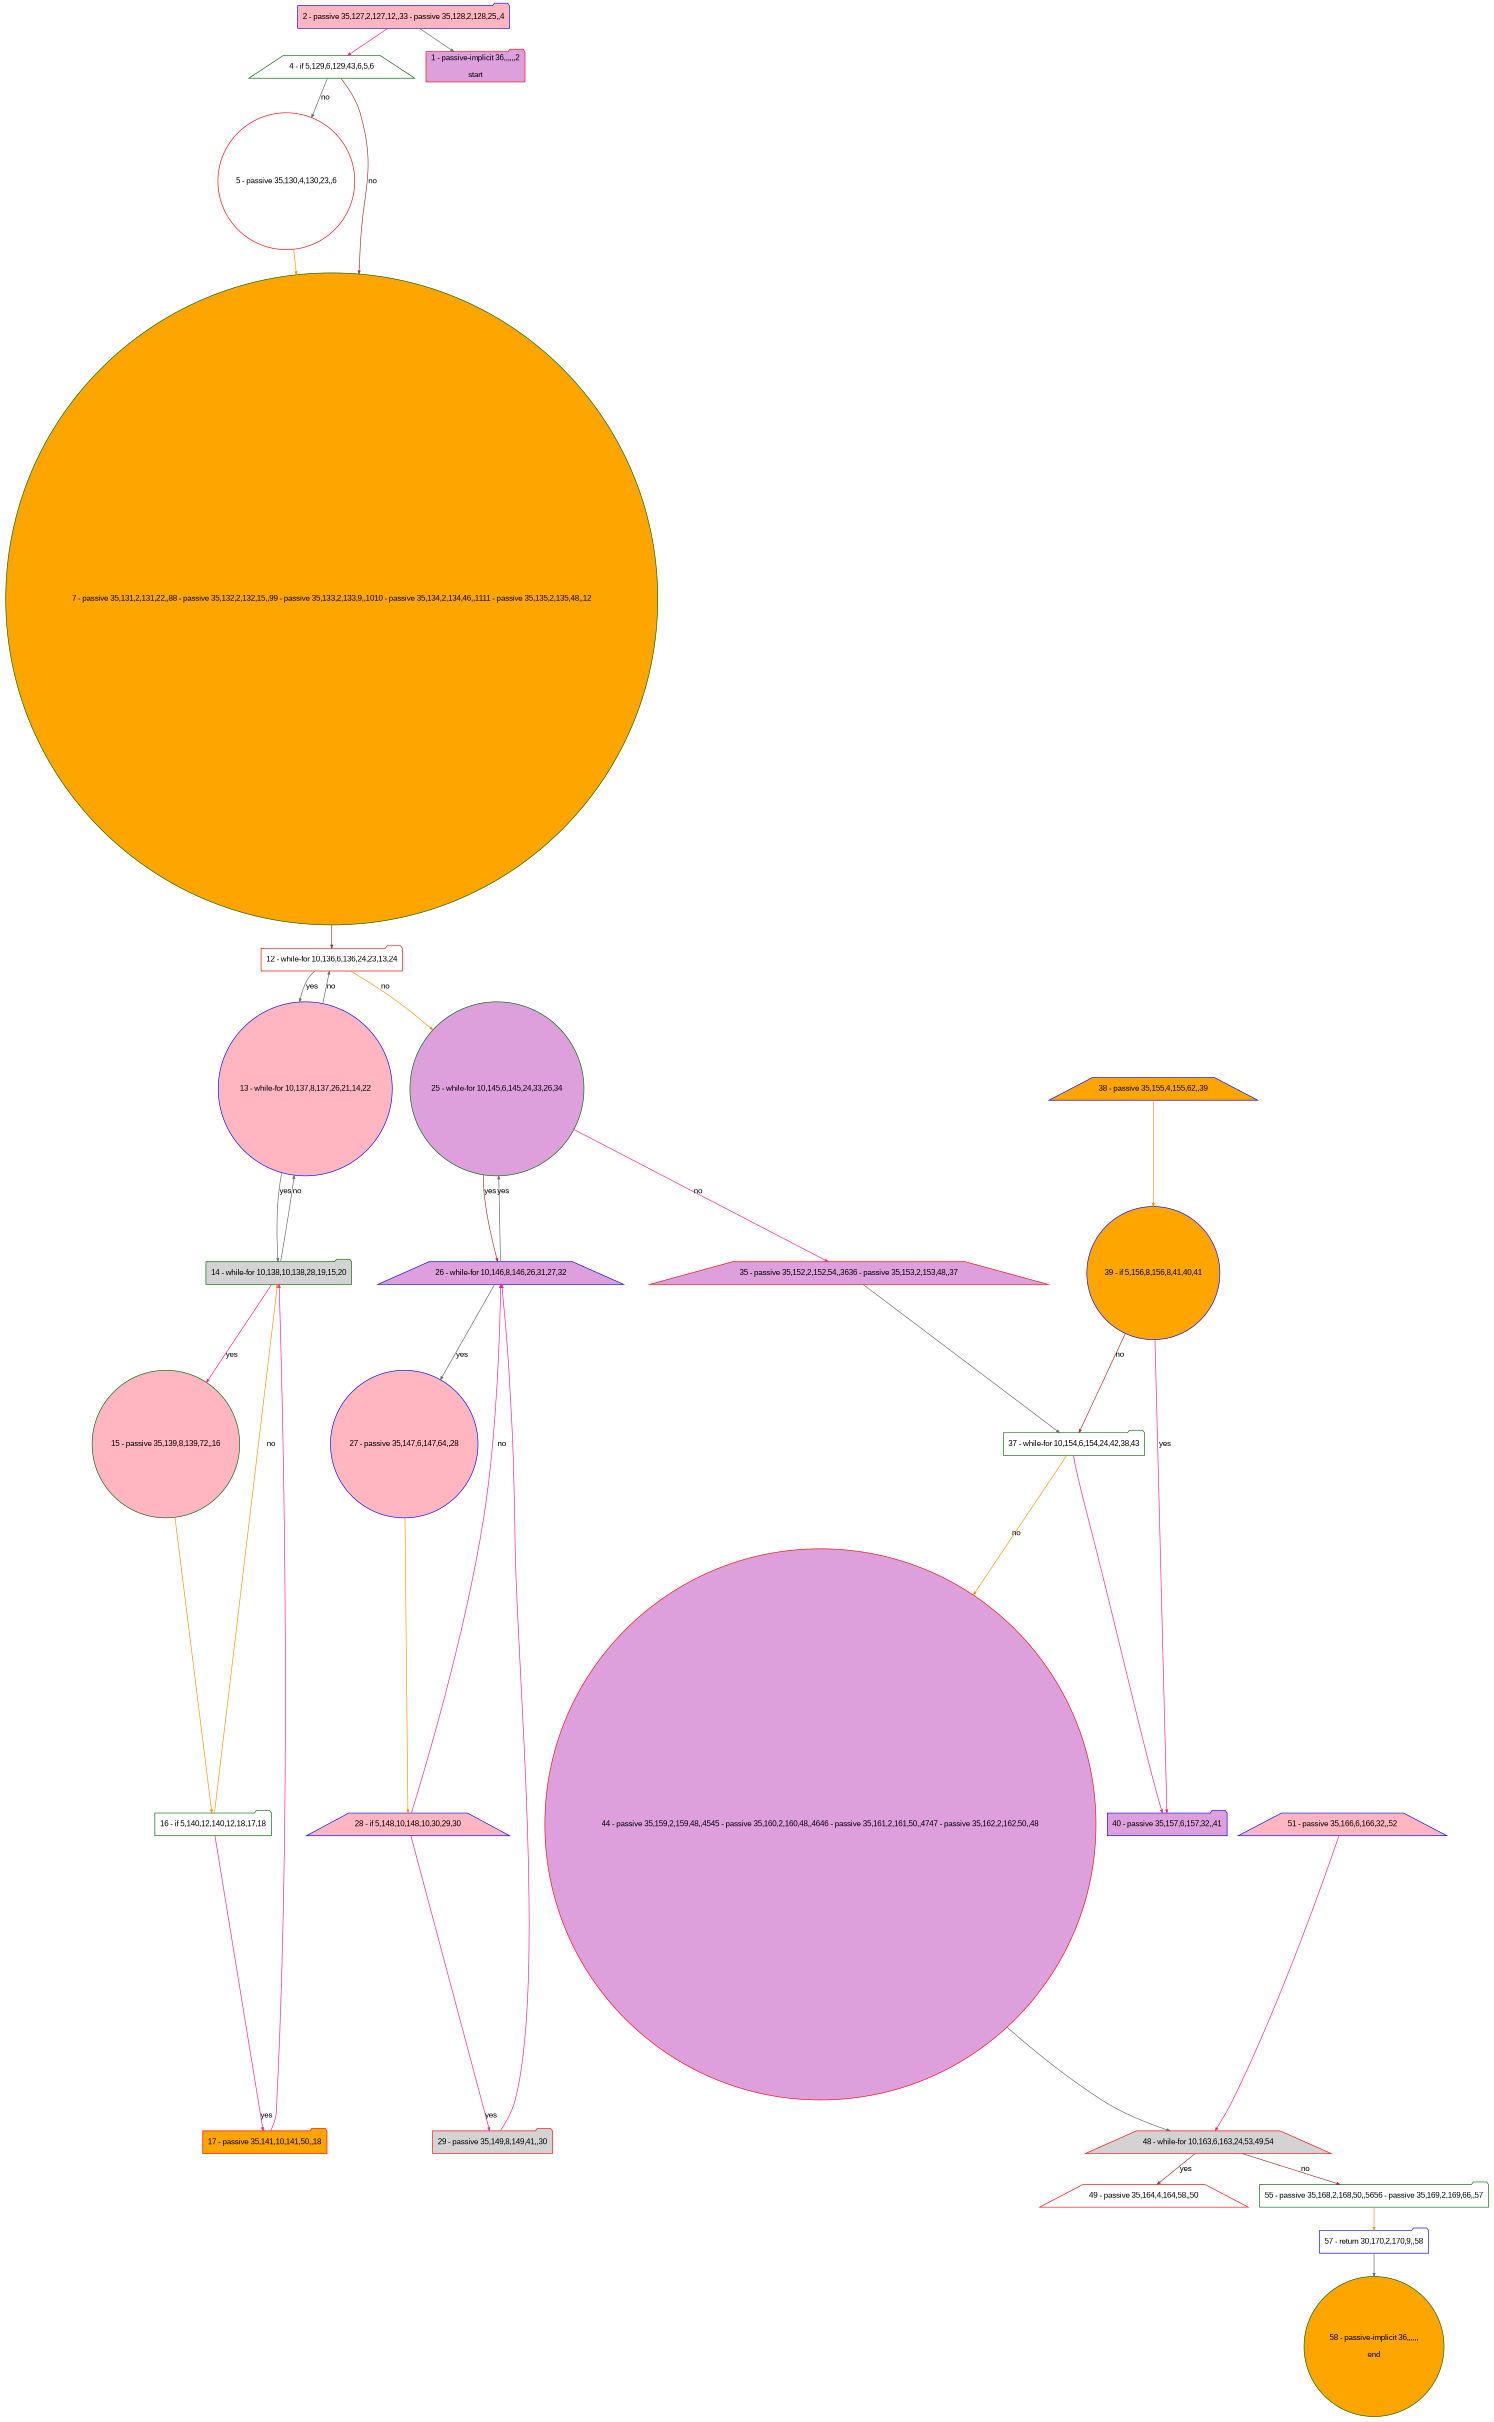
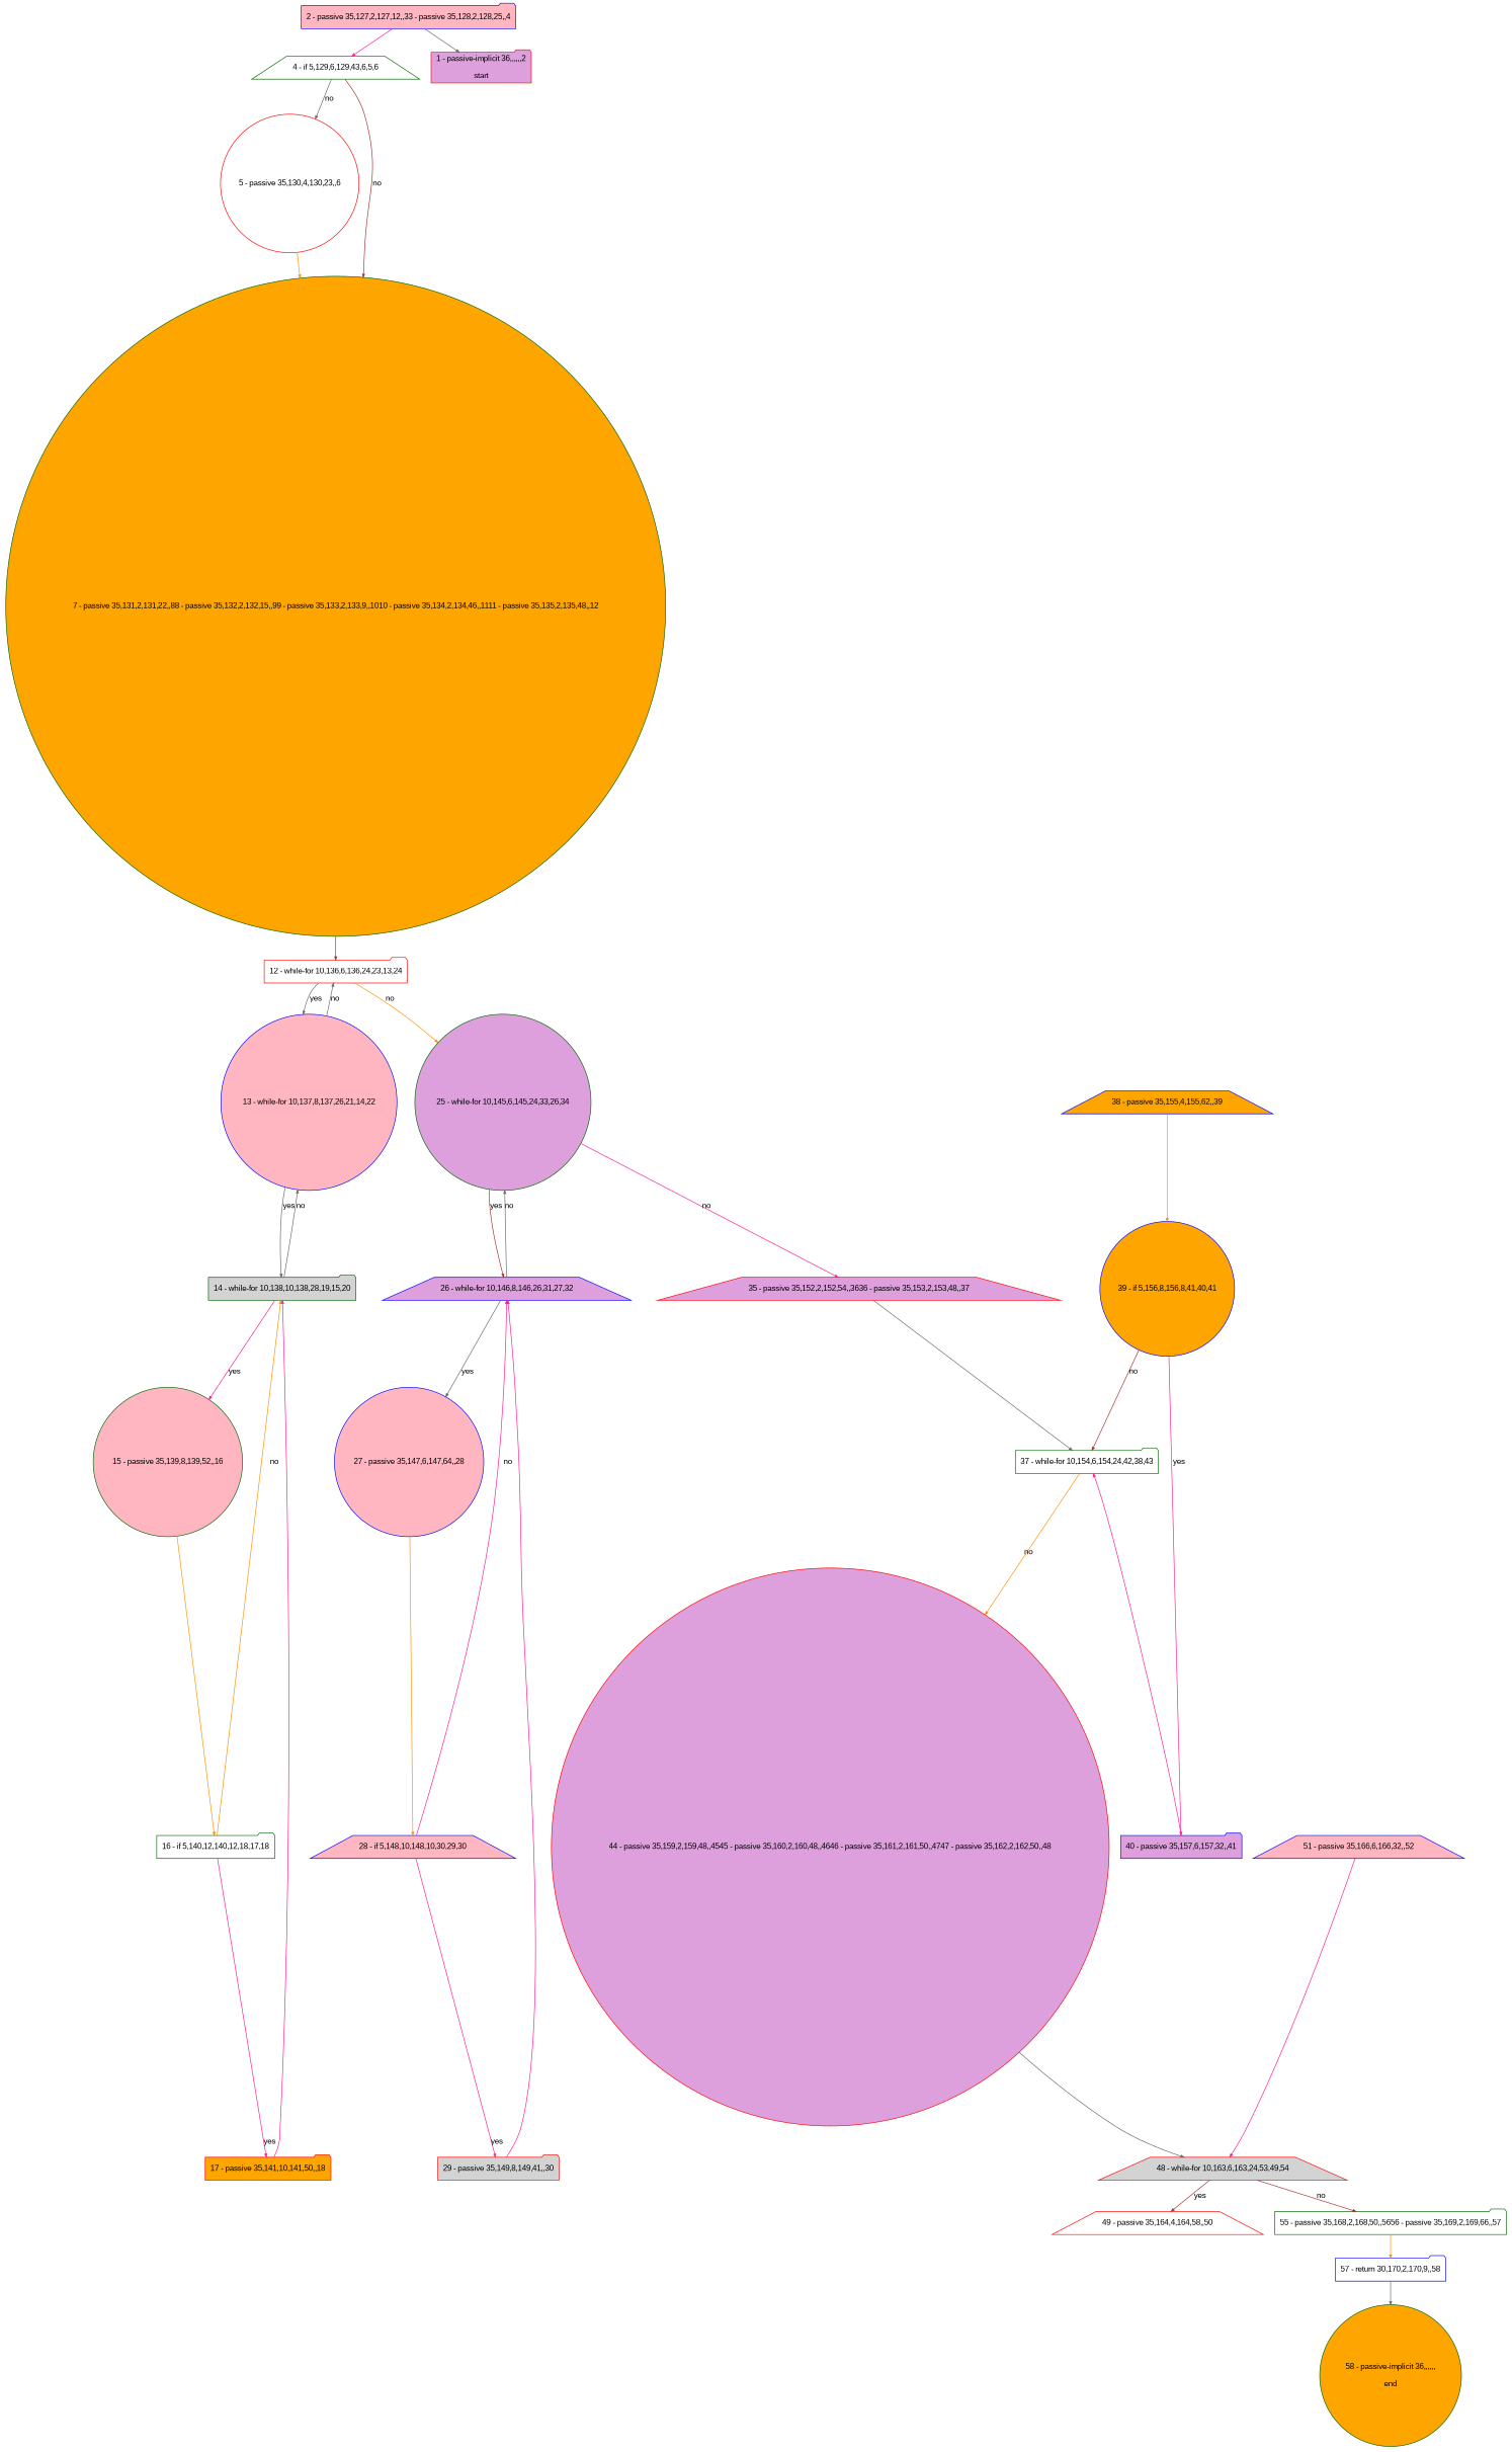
  digraph {
    bgcolor=white
    compound=true
    fillcolor="#FFFFCC"
    fontname=Arial
    fontsize=12
    pack=true
    packmode=clust
    style="rounded,filled"
    node [color=blue compound=true fillcolor=white fixedsize=false fontname=Arial fontsize=12 node_initialized=no shape=folder style=filled]
    edge [arrowhead=normal arrowsize=0.5 arrowtail=none color=deeppink compound=true dir=forward fontcolor=black fontname=Arial fontsize=12]
    n1 [fillcolor=lightpink label="2 - passive 35,127,2,127,12,,33 - passive 35,128,2,128,25,,4"]
    n2 [color=darkgreen label="4 - if 5,129,6,129,43,6,5,6" shape=trapezium]
    n3 [color=red fillcolor=plum label="1 - passive-implicit 36,,,,,,2\n\nstart"]
    n4 [color=red label="5 - passive 35,130,4,130,23,,6" shape=circle]
    n5 [color=darkgreen fillcolor=orange label="7 - passive 35,131,2,131,22,,88 - passive 35,132,2,132,15,,99 - passive 35,133,2,133,9,,1010 - passive 35,134,2,134,46,,1111 - passive 35,135,2,135,48,,12" shape=circle]
    n6 [color=red label="12 - while-for 10,136,6,136,24,23,13,24"]
    n7 [fillcolor=lightpink label="13 - while-for 10,137,8,137,26,21,14,22" shape=circle]
    n8 [color=darkgreen fillcolor=plum label="25 - while-for 10,145,6,145,24,33,26,34" shape=circle]
    n9 [color=darkgreen fillcolor=lightgrey label="14 - while-for 10,138,10,138,28,19,15,20"]
    n10 [fillcolor=plum label="26 - while-for 10,146,8,146,26,31,27,32" shape=trapezium]
    n11 [color=red fillcolor=plum label="35 - passive 35,152,2,152,54,,3636 - passive 35,153,2,153,48,,37" shape=trapezium]
-   n12 [color=darkgreen fillcolor=lightpink label="15 - passive 35,139,8,139,72,,16" shape=circle]
+   n12 [color=darkgreen fillcolor=lightpink label="15 - passive 35,139,8,139,52,,16" shape=circle]
    n13 [fillcolor=lightpink label="27 - passive 35,147,6,147,64,,28" shape=circle]
    n14 [color=darkgreen label="37 - while-for 10,154,6,154,24,42,38,43"]
    n15 [color=darkgreen label="16 - if 5,140,12,140,12,18,17,18"]
    n16 [color=red fillcolor=orange label="17 - passive 35,141,10,141,50,,18"]
    n17 [fillcolor=lightpink label="28 - if 5,148,10,148,10,30,29,30" shape=trapezium]
    n18 [color=red fillcolor=plum label="44 - passive 35,159,2,159,48,,4545 - passive 35,160,2,160,48,,4646 - passive 35,161,2,161,50,,4747 - passive 35,162,2,162,50,,48" shape=circle]
    n19 [color=red fillcolor=lightgrey label="29 - passive 35,149,8,149,41,,30"]
    n20 [fillcolor=orange label="38 - passive 35,155,4,155,62,,39" shape=trapezium]
    n21 [fillcolor=orange label="39 - if 5,156,8,156,8,41,40,41" shape=circle]
    n22 [color=red fillcolor=lightgrey label="48 - while-for 10,163,6,163,24,53,49,54" shape=trapezium]
    n23 [fillcolor=plum label="40 - passive 35,157,6,157,32,,41"]
    n24 [color=red label="49 - passive 35,164,4,164,58,,50" shape=trapezium]
    n25 [color=darkgreen label="55 - passive 35,168,2,168,50,,5656 - passive 35,169,2,169,66,,57"]
    n26 [label="57 - return 30,170,2,170,9,,58"]
    n27 [color=darkgreen fillcolor=orange label="58 - passive-implicit 36,,,,,,\n\nend" shape=circle]
    n28 [fillcolor=lightpink label="51 - passive 35,166,6,166,32,,52" shape=trapezium]
    n1 -> n2
    n1 -> n3 [color=gray40]
    n2 -> n4 [color=gray40 label=no]
    n2 -> n5 [color=brown label=no]
    n4 -> n5 [color=darkorange]
    n5 -> n6 [color=brown]
    n6 -> n7 [color=gray40 label=yes]
    n6 -> n8 [color=darkorange label=no]
    n7 -> n6 [color=gray40 label=no]
    n7 -> n9 [color=gray40 label=yes]
    n8 -> n10 [color=brown label=yes]
    n8 -> n11 [label=no]
    n9 -> n7 [color=gray40 label=no]
    n9 -> n12 [label=yes]
-   n10 -> n8 [color=gray40 label=yes]
+   n10 -> n8 [color=gray40 label=no]
    n10 -> n13 [color=gray40 label=yes]
    n11 -> n14 [color=gray40]
    n12 -> n15 [color=darkorange]
    n13 -> n17 [color=darkorange]
    n14 -> n18 [color=darkorange label=no]
    n15 -> n9 [color=darkorange label=no]
    n15 -> n16 [label=yes]
    n16 -> n9
    n17 -> n10 [label=no]
    n17 -> n19 [label=yes]
    n18 -> n22 [color=gray40]
    n19 -> n10
    n20 -> n21 [color=darkorange]
    n21 -> n14 [color=brown label=no]
    n21 -> n23 [label=yes]
    n22 -> n24 [color=brown label=yes]
    n22 -> n25 [color=brown label=no]
-   n14 -> n23
+   n23 -> n14
    n25 -> n26 [color=darkorange]
    n26 -> n27 [color=gray40]
    n28 -> n22
  }
